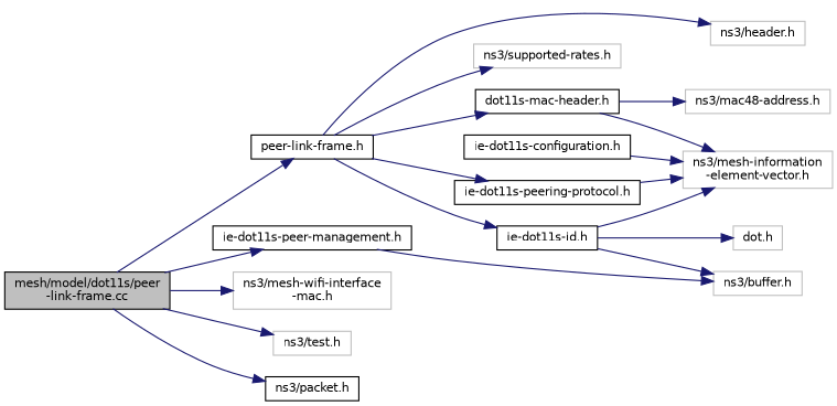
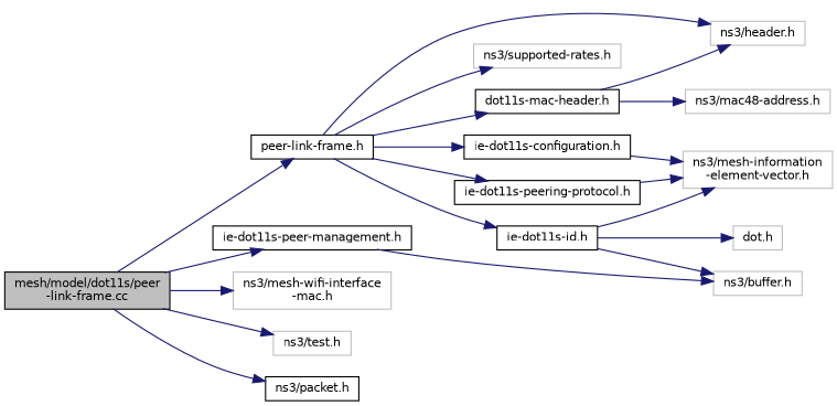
  digraph {
    rankdir=LR
    node [color=black fillcolor=white fontname=Helvetica fontsize=10 shape=record style=filled]
    edge [color=midnightblue fontname=Helvetica fontsize=10 labelfontname=Helvetica labelfontsize=10 style=solid]
    n1 [fillcolor=grey75 fontcolor=black height=0.2 label="mesh/model/dot11s/peer\l-link-frame.cc" width=0.4]
    n2 [height=0.2 label="peer-link-frame.h" width=0.4]
    n3 [height=0.2 label="ie-dot11s-peer-management.h" width=0.4]
    n4 [color=grey75 height=0.2 label="ns3/mesh-wifi-interface\l-mac.h" width=0.4]
    n5 [color=grey75 height=0.2 label="ns3/test.h" width=0.4]
    n6 [height=0.2 label="ns3/packet.h" width=0.4]
    n7 [color=grey75 height=0.2 label="ns3/header.h" width=0.4]
    n8 [color=grey75 height=0.2 label="ns3/supported-rates.h" width=0.4]
    n9 [height=0.2 label="dot11s-mac-header.h" width=0.4]
    n10 [height=0.2 label="ie-dot11s-configuration.h" width=0.4]
    n11 [height=0.2 label="ie-dot11s-peering-protocol.h" width=0.4]
    n12 [height=0.2 label="ie-dot11s-id.h" width=0.4]
    n13 [color=grey75 height=0.2 label="ns3/buffer.h" width=0.4]
    n14 [color=grey75 height=0.2 label="ns3/mac48-address.h" width=0.4]
    n15 [color=grey75 height=0.2 label="ns3/mesh-information\l-element-vector.h" width=0.4]
    n16 [color=grey75 height=0.2 label="dot.h" width=0.4]
    n1 -> n2
    n1 -> n3
    n1 -> n4
    n1 -> n5
    n1 -> n6
    n2 -> n7
    n2 -> n8
    n2 -> n9
+   n2 -> n10
    n2 -> n11
    n2 -> n12
    n3 -> n13
-   n9 -> n15
+   n9 -> n7
    n9 -> n14
    n10 -> n15
    n11 -> n15
    n12 -> n13
    n12 -> n15
    n12 -> n16
  }
